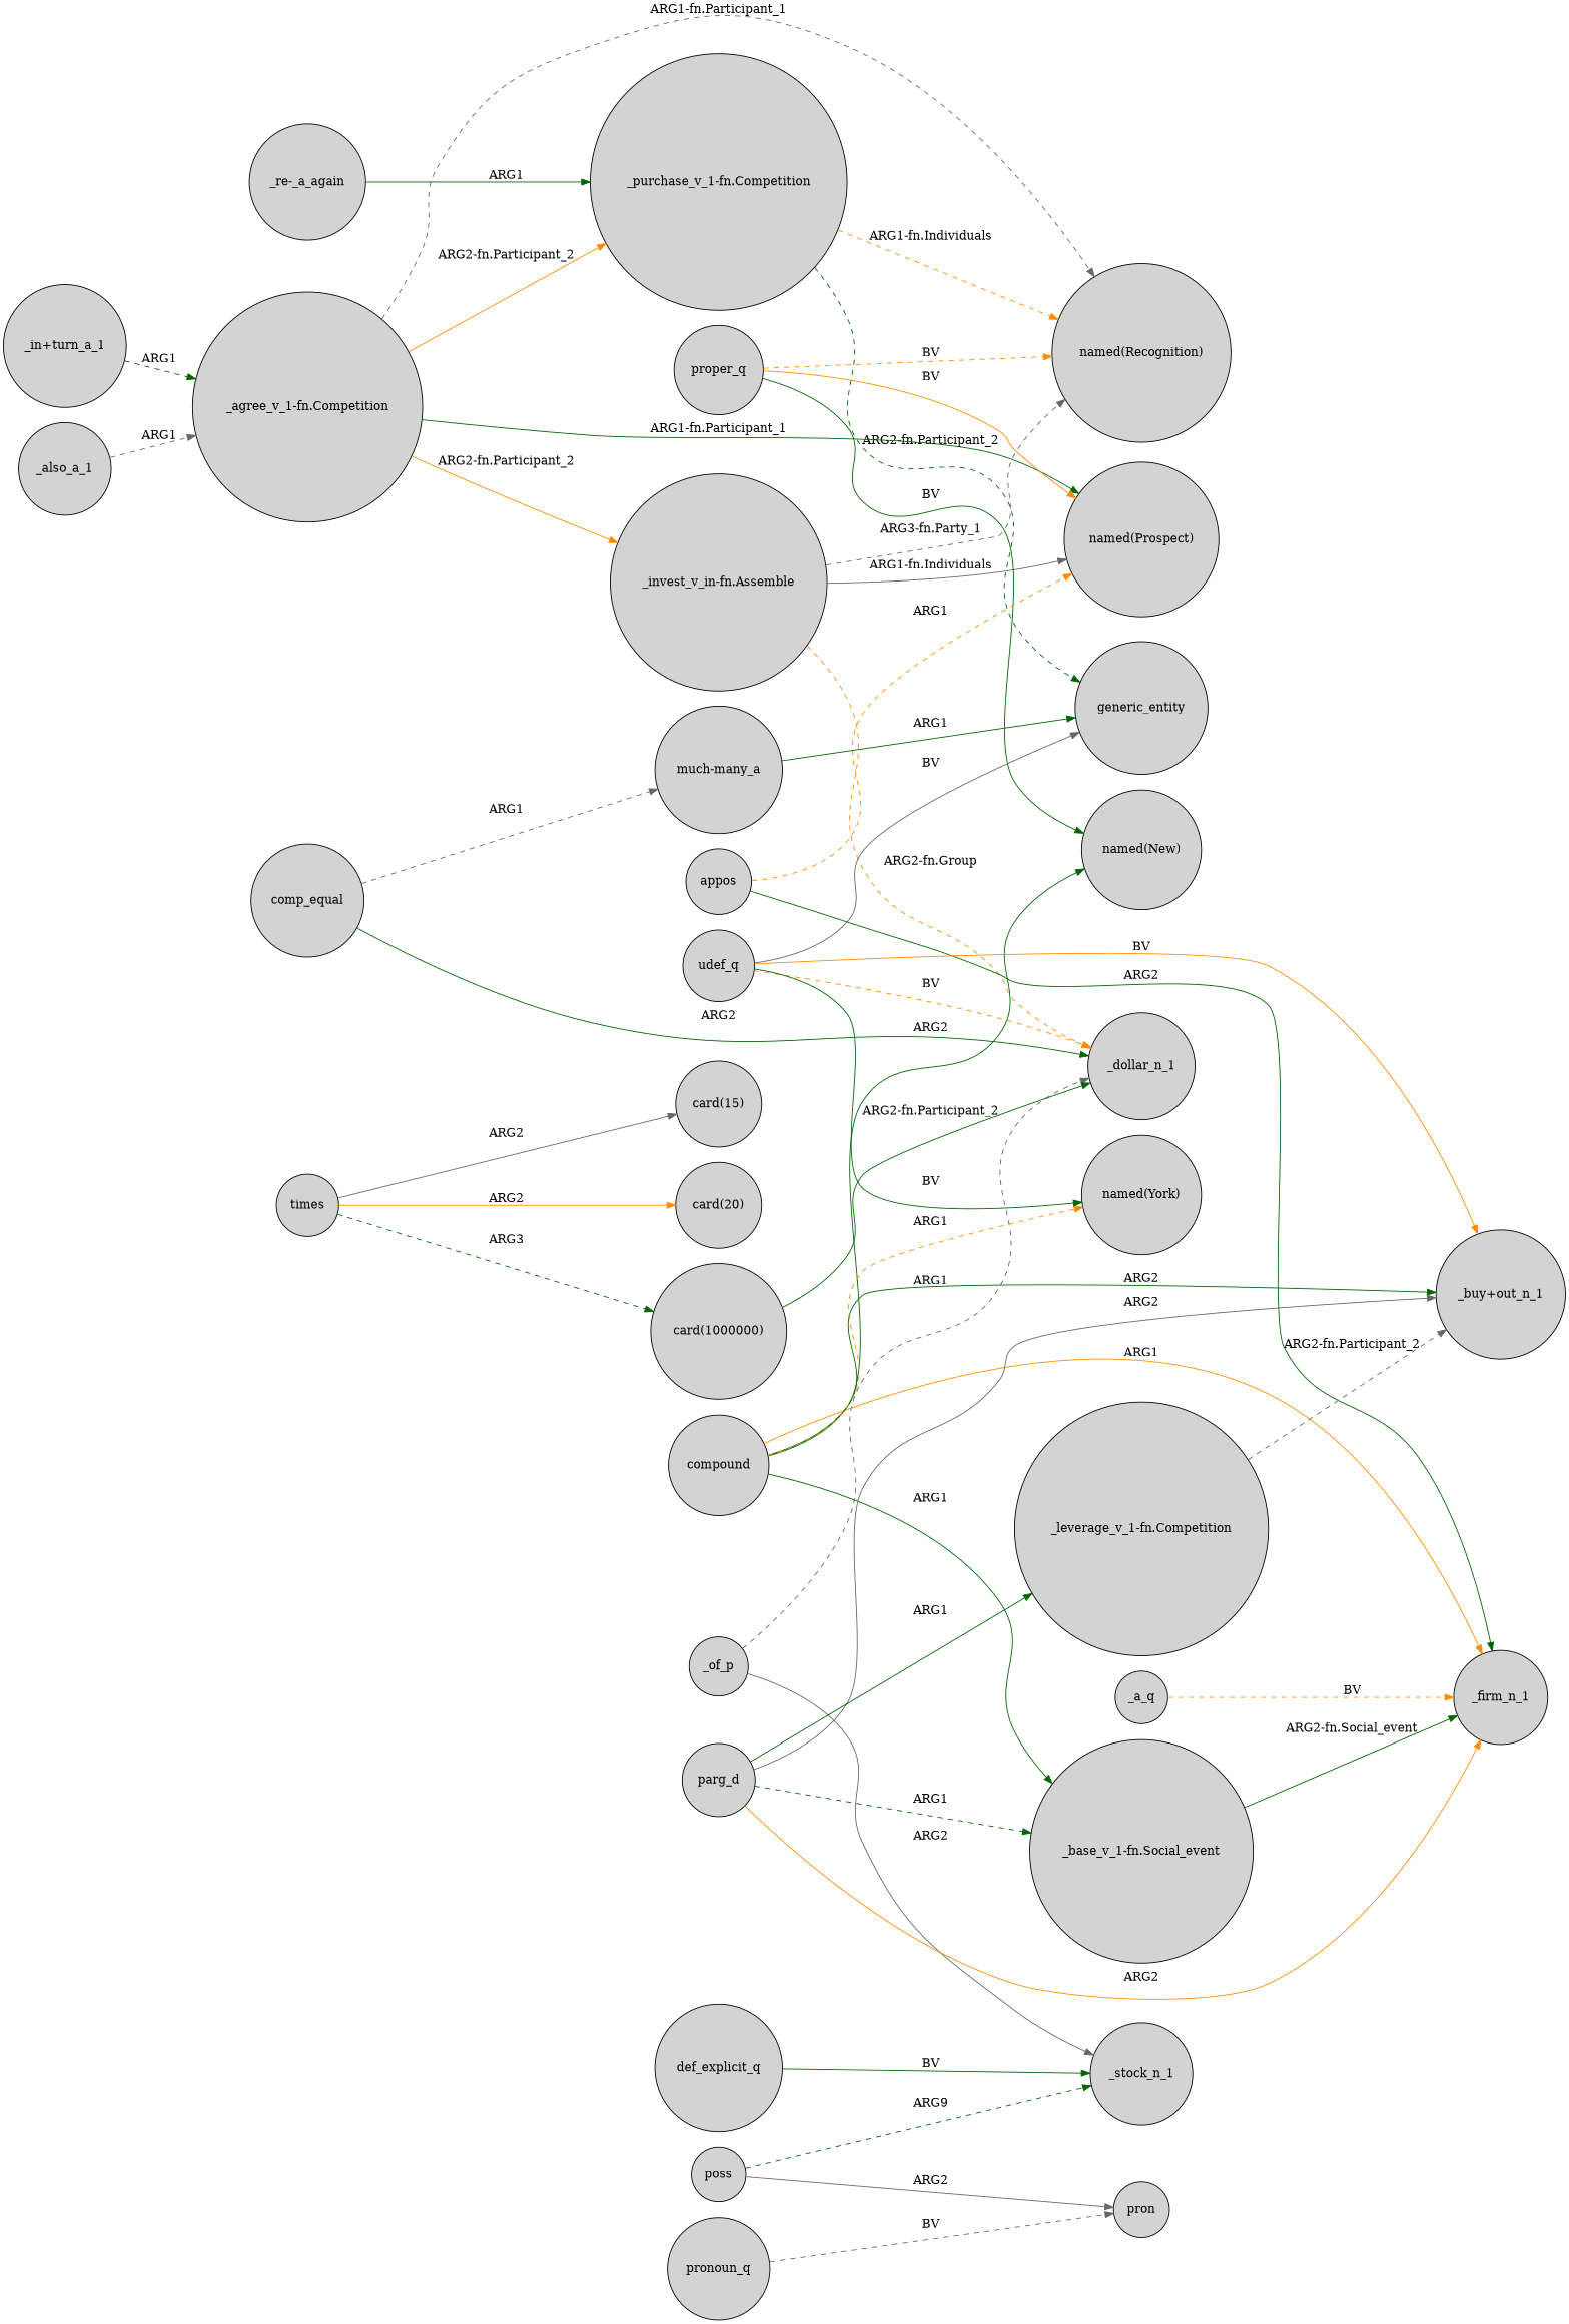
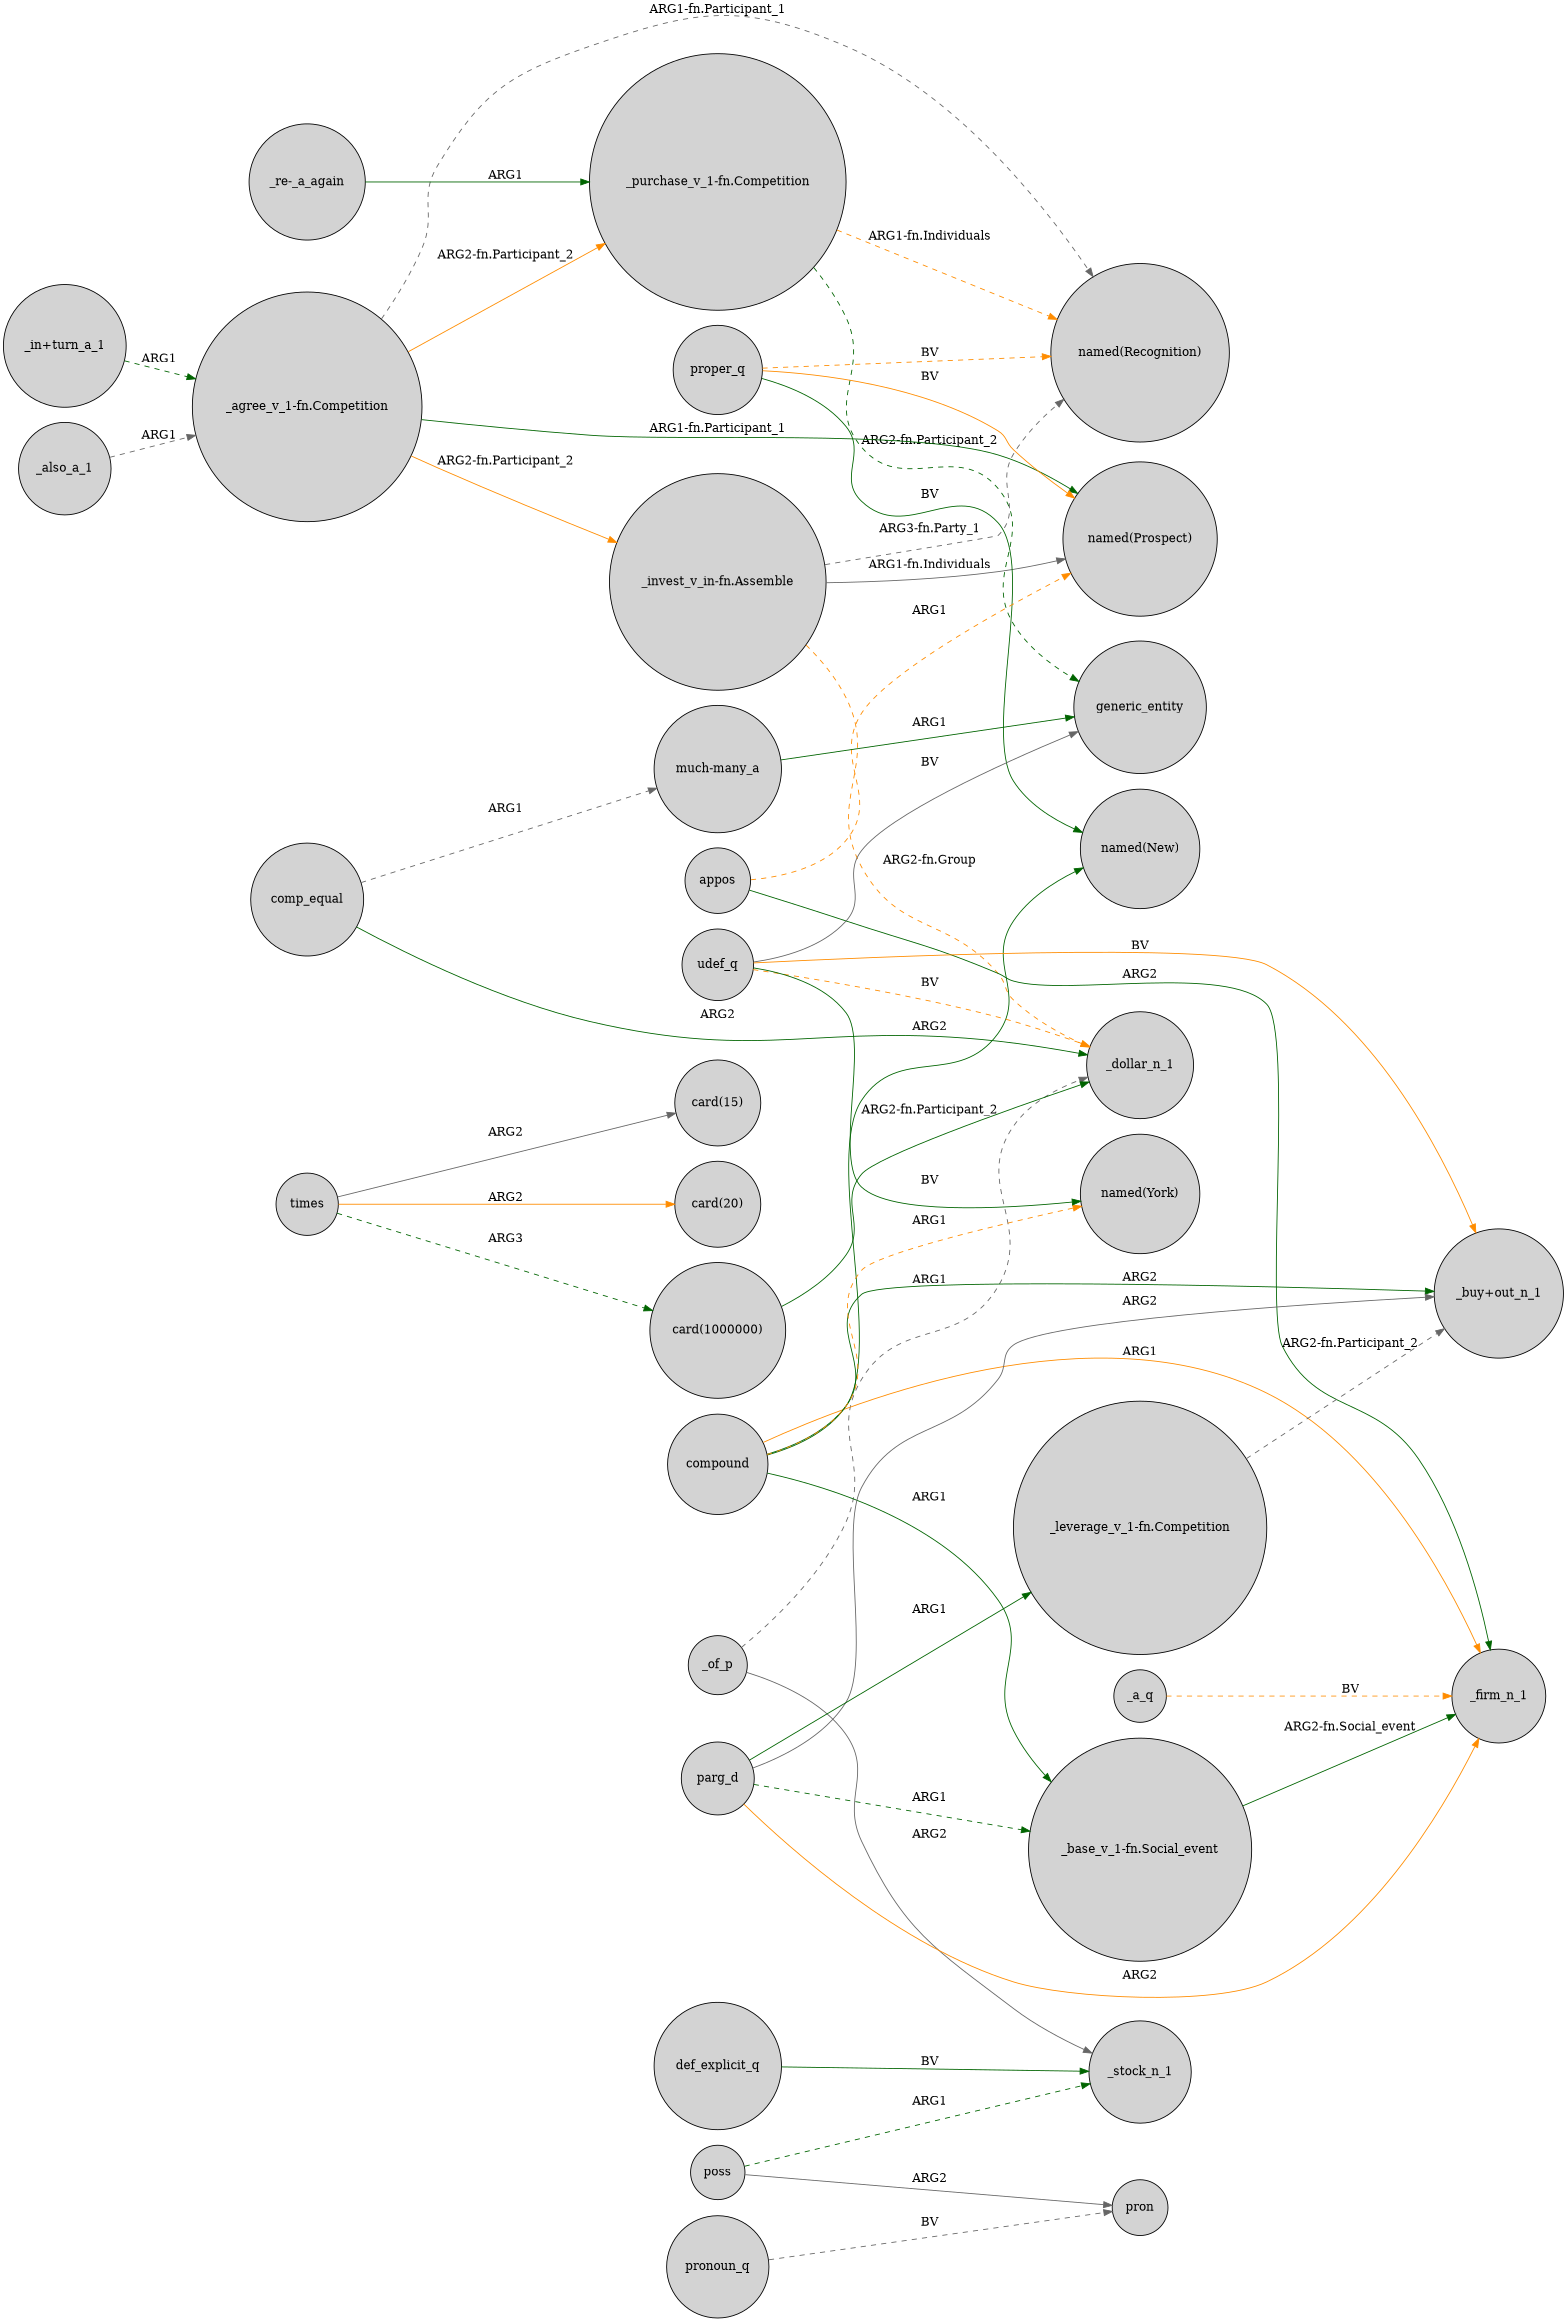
  digraph {
    rankdir=LR
    node [shape=circle style=filled]
    edge [color=darkgreen style=solid]
    _of_p
    _dollar_n_1
    _stock_n_1
    "_purchase_v_1-fn.Competition"
    generic_entity
    "named(Recognition)"
    "_in+turn_a_1"
    "_agree_v_1-fn.Competition"
    "_invest_v_in-fn.Assemble"
    "named(Prospect)"
    compound
    "named(New)"
    _firm_n_1
    "_buy+out_n_1"
    "_base_v_1-fn.Social_event"
    "named(York)"
    proper_q
    _also_a_1
    appos
    parg_d
    "_leverage_v_1-fn.Competition"
    times
    "card(1000000)"
    "card(15)"
    "card(20)"
    def_explicit_q
    udef_q
    comp_equal
    "much-many_a"
    pronoun_q
    pron
    poss
    "_re-_a_again"
    _a_q
    _of_p -> _dollar_n_1 [color=gray40 label=ARG1 style=dashed]
    _of_p -> _stock_n_1 [color=gray40 label=ARG2]
    "_purchase_v_1-fn.Competition" -> generic_entity [label="ARG2-fn.Participant_2" style=dashed]
    "_purchase_v_1-fn.Competition" -> "named(Recognition)" [color=darkorange label="ARG1-fn.Individuals" style=dashed]
    "_in+turn_a_1" -> "_agree_v_1-fn.Competition" [label=ARG1 style=dashed]
    "_agree_v_1-fn.Competition" -> "_purchase_v_1-fn.Competition" [color=darkorange label="ARG2-fn.Participant_2"]
    "_agree_v_1-fn.Competition" -> "named(Recognition)" [color=gray40 label="ARG1-fn.Participant_1" style=dashed]
    "_agree_v_1-fn.Competition" -> "_invest_v_in-fn.Assemble" [color=darkorange label="ARG2-fn.Participant_2"]
    "_agree_v_1-fn.Competition" -> "named(Prospect)" [label="ARG1-fn.Participant_1"]
    "_invest_v_in-fn.Assemble" -> _dollar_n_1 [color=darkorange label="ARG2-fn.Group" style=dashed]
    "_invest_v_in-fn.Assemble" -> "named(Recognition)" [color=gray40 label="ARG3-fn.Party_1" style=dashed]
    "_invest_v_in-fn.Assemble" -> "named(Prospect)" [color=gray40 label="ARG1-fn.Individuals"]
    compound -> "named(New)" [label=ARG2]
    compound -> _firm_n_1 [color=darkorange label=ARG1]
    compound -> "_buy+out_n_1" [label=ARG2]
    compound -> "_base_v_1-fn.Social_event" [label=ARG1]
    compound -> "named(York)" [color=darkorange label=ARG1 style=dashed]
    "_base_v_1-fn.Social_event" -> _firm_n_1 [label="ARG2-fn.Social_event"]
    proper_q -> "named(Recognition)" [color=darkorange label=BV style=dashed]
    proper_q -> "named(Prospect)" [color=darkorange label=BV]
    proper_q -> "named(New)" [label=BV]
    _also_a_1 -> "_agree_v_1-fn.Competition" [color=gray40 label=ARG1 style=dashed]
    appos -> "named(Prospect)" [color=darkorange label=ARG1 style=dashed]
    appos -> _firm_n_1 [label=ARG2]
    parg_d -> _firm_n_1 [color=darkorange label=ARG2]
    parg_d -> "_buy+out_n_1" [color=gray40 label=ARG2]
    parg_d -> "_base_v_1-fn.Social_event" [label=ARG1 style=dashed]
    parg_d -> "_leverage_v_1-fn.Competition" [label=ARG1]
    "_leverage_v_1-fn.Competition" -> "_buy+out_n_1" [color=gray40 label="ARG2-fn.Participant_2" style=dashed]
    times -> "card(1000000)" [label=ARG3 style=dashed]
    times -> "card(15)" [color=gray40 label=ARG2]
    times -> "card(20)" [color=darkorange label=ARG2]
    "card(1000000)" -> _dollar_n_1 [label="ARG2-fn.Participant_2"]
    def_explicit_q -> _stock_n_1 [label=BV]
    udef_q -> _dollar_n_1 [color=darkorange label=BV style=dashed]
    udef_q -> generic_entity [color=gray40 label=BV]
    udef_q -> "_buy+out_n_1" [color=darkorange label=BV]
    udef_q -> "named(York)" [label=BV]
    comp_equal -> _dollar_n_1 [label=ARG2]
    comp_equal -> "much-many_a" [color=gray40 label=ARG1 style=dashed]
    "much-many_a" -> generic_entity [label=ARG1]
    pronoun_q -> pron [color=gray40 label=BV style=dashed]
-   poss -> _stock_n_1 [label=ARG9 style=dashed]
+   poss -> _stock_n_1 [label=ARG1 style=dashed]
    poss -> pron [color=gray40 label=ARG2]
    "_re-_a_again" -> "_purchase_v_1-fn.Competition" [label=ARG1]
    _a_q -> _firm_n_1 [color=darkorange label=BV style=dashed]
  }
